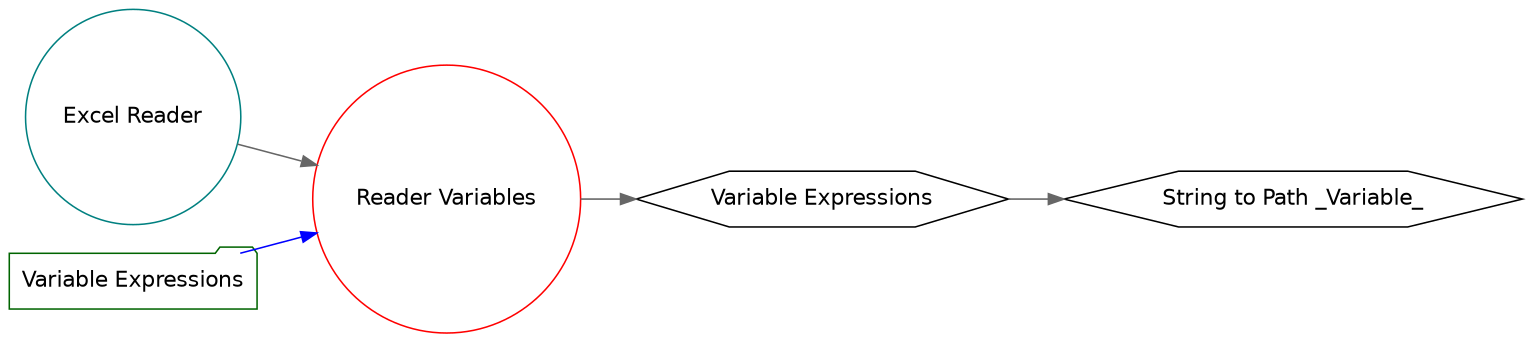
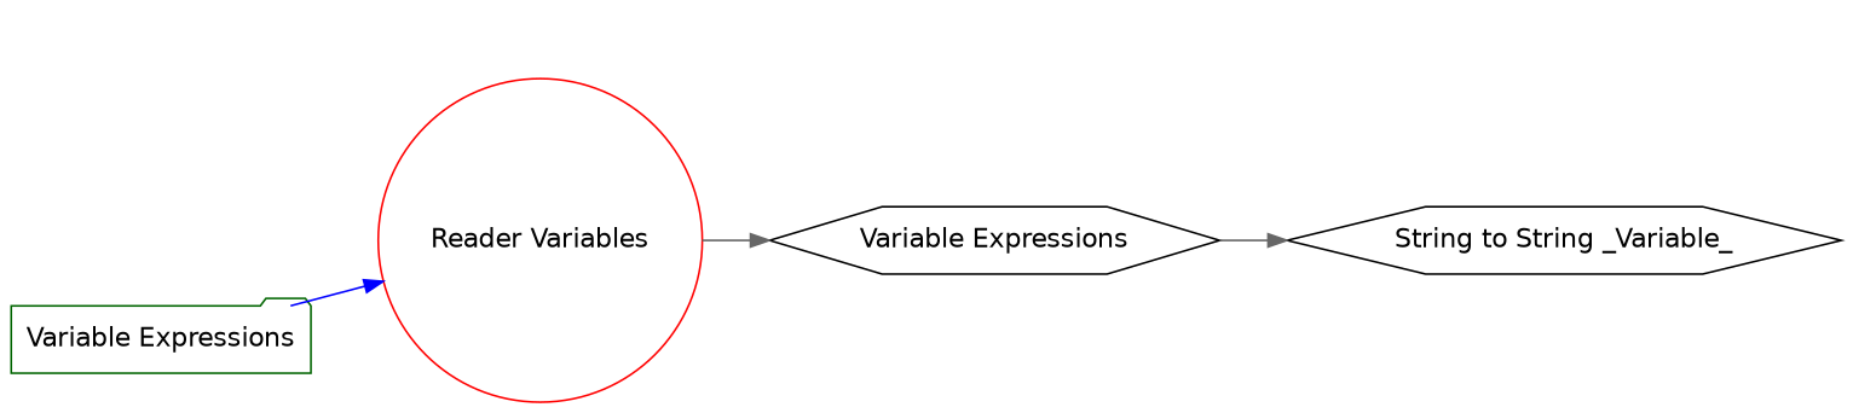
  digraph {
    fontname="DejaVu Sans"
    rankdir=LR
    node [color=black fontname="DejaVu Sans" shape=circle]
    edge [color=gray40 fontname="DejaVu Sans" style=solid]
    n1 [color=red label="Reader Variables"]
    n2 [label="Variable Expressions" shape=hexagon]
-   n3 [label="String to Path _Variable_" shape=hexagon]
-   n4 [color=teal label="Excel Reader"]
+   n3 [label="String to String _Variable_" shape=hexagon]
    n5 [color=darkgreen label="Variable Expressions" shape=folder]
    n1 -> n2
    n2 -> n3
-   n4 -> n1
    n5 -> n1 [color=blue]
  }
